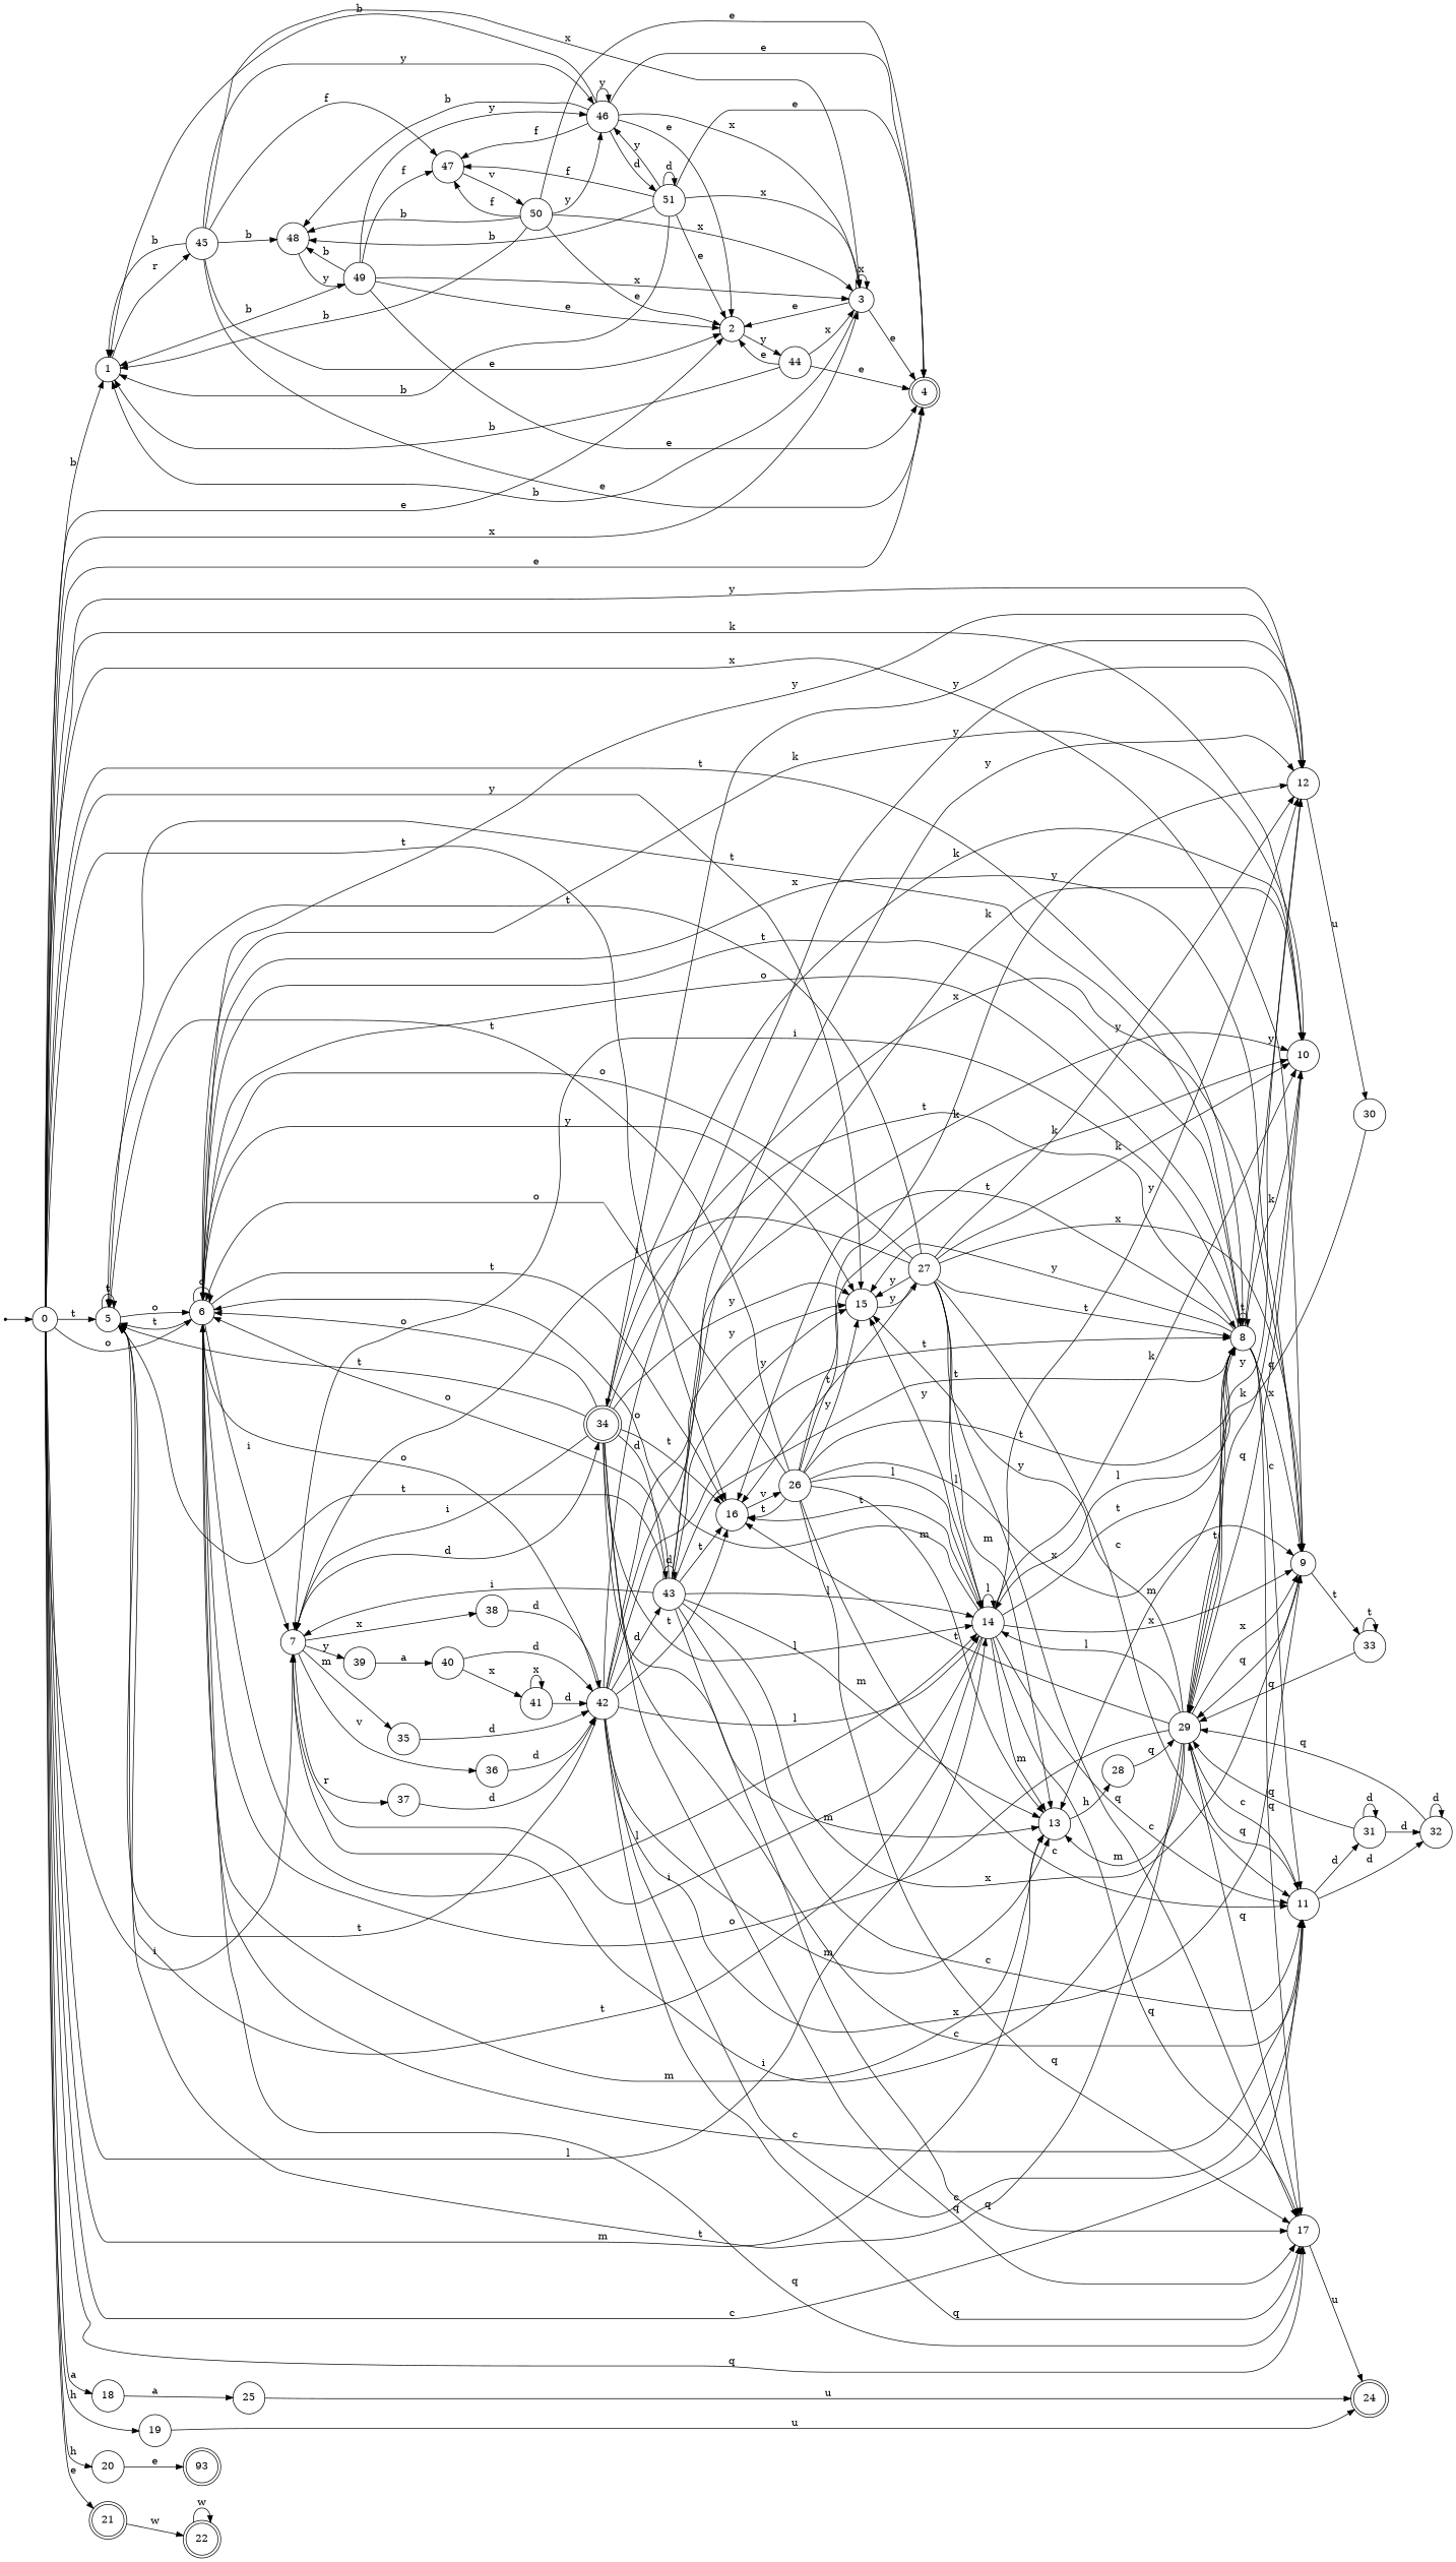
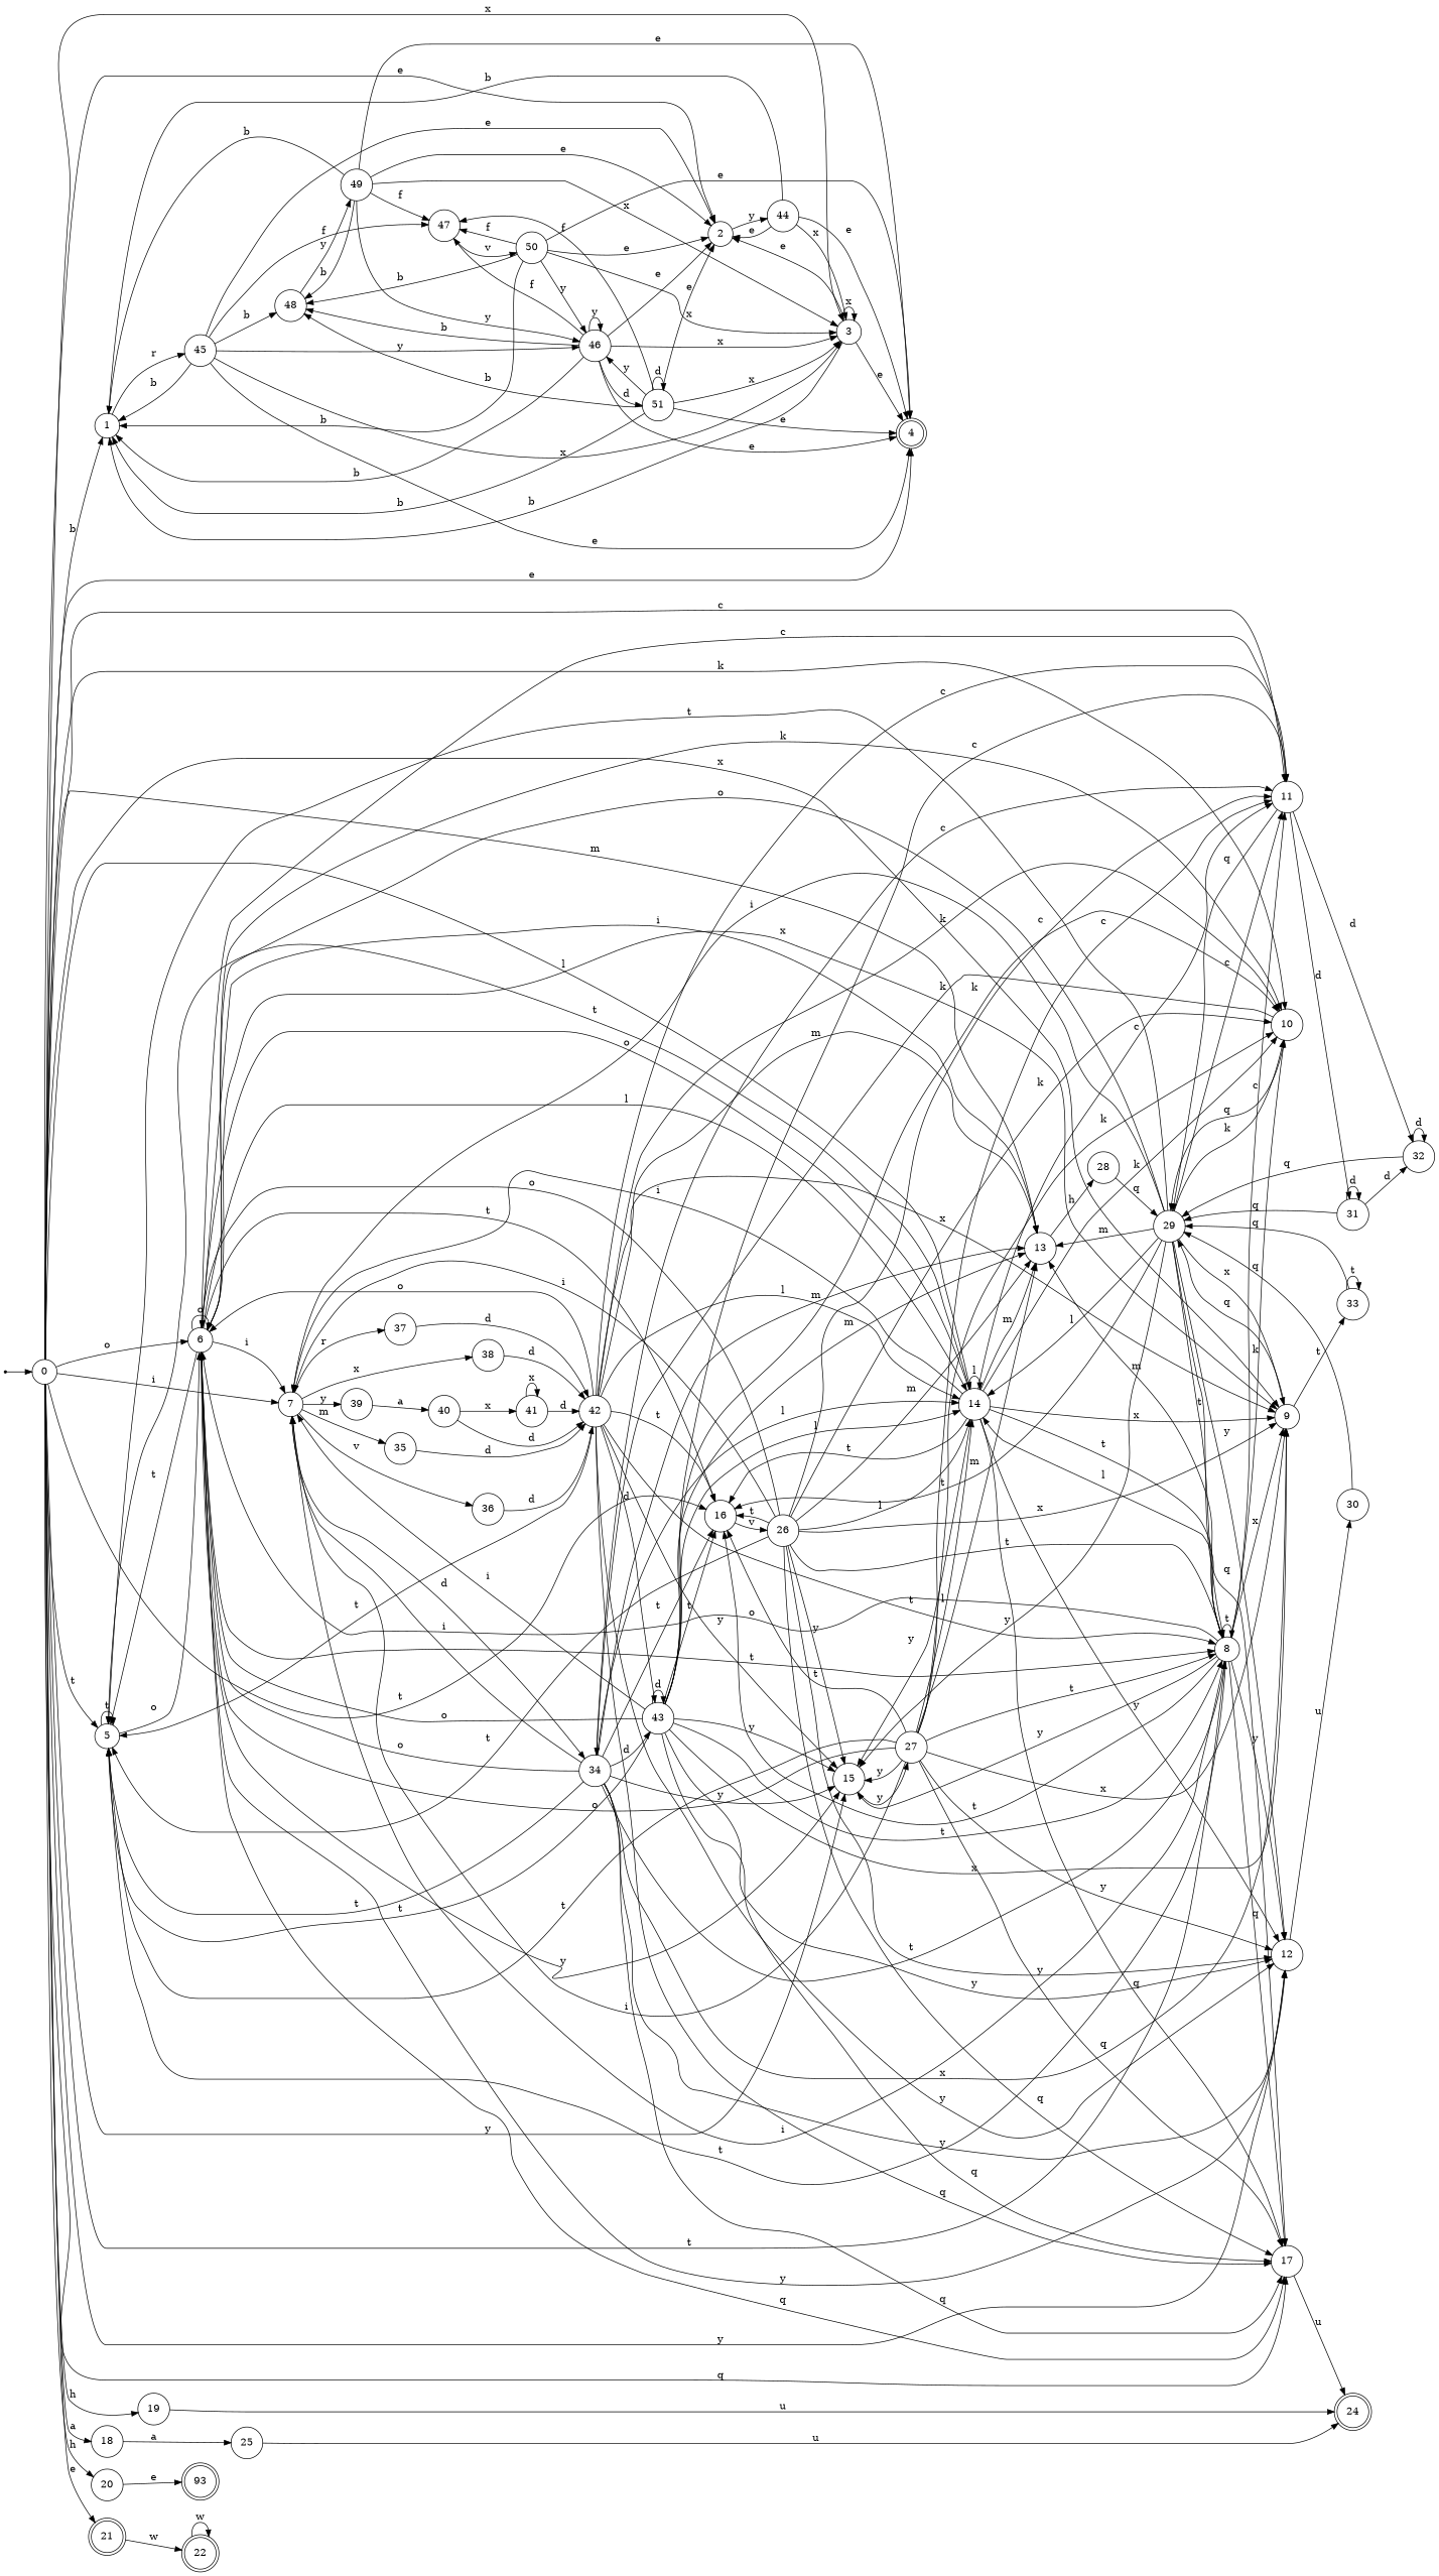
  digraph {
    rankdir=LR
    node [shape=circle]
    dummy0 [shape=point]
    0
    1
    2
    3
    4 [shape=doublecircle]
    5
    6
    7
    8
    9
    10
    11
    12
    13
    14
    15
    16
    17
    18
    19
    20
    21 [shape=doublecircle]
    45
    44
-   34 [shape=doublecircle]
+   34
    35
    36
    37
    38
    39
    29
    33
    31
    32
    30
    28
    27
    26
    24 [shape=doublecircle]
    25
    n42 [label=93 shape=doublecircle]
    22 [shape=doublecircle]
    46
    47
    48
    43
    42
    40
    41
    51
    50
    49
    dummy0 -> 0
    0 -> 1 [label=b]
    0 -> 2 [label=e]
    0 -> 3 [label=x]
    0 -> 4 [label=e]
    0 -> 5 [label=t]
    0 -> 6 [label=o]
    0 -> 7 [label=i]
    0 -> 8 [label=t]
    0 -> 9 [label=x]
    0 -> 10 [label=k]
    0 -> 11 [label=c]
    0 -> 12 [label=y]
    0 -> 13 [label=m]
    0 -> 14 [label=l]
    0 -> 15 [label=y]
    0 -> 16 [label=t]
    0 -> 17 [label=q]
    0 -> 18 [label=a]
    0 -> 19 [label=h]
    0 -> 20 [label=h]
    0 -> 21 [label=e]
    1 -> 45 [label=r]
    2 -> 44 [label=y]
    3 -> 1 [label=b]
    3 -> 2 [label=e]
    3 -> 3 [label=x]
    3 -> 4 [label=e]
    5 -> 5 [label=t]
    5 -> 6 [label=o]
    6 -> 5 [label=t]
    6 -> 6 [label=o]
    6 -> 7 [label=i]
    6 -> 8 [label=t]
    6 -> 9 [label=x]
    6 -> 10 [label=k]
    6 -> 11 [label=c]
    6 -> 12 [label=y]
-   6 -> 13 [label=m]
+   6 -> 13 [label=i]
    6 -> 14 [label=l]
    6 -> 15 [label=y]
    6 -> 16 [label=t]
    6 -> 17 [label=q]
    7 -> 34 [label=d]
    7 -> 35 [label=m]
    7 -> 36 [label=v]
    7 -> 37 [label=r]
    7 -> 38 [label=x]
    7 -> 39 [label=y]
    8 -> 5 [label=t]
    8 -> 6 [label=o]
    8 -> 7 [label=i]
    8 -> 8 [label=t]
    8 -> 9 [label=x]
    8 -> 10 [label=k]
    8 -> 11 [label=c]
    8 -> 12 [label=y]
    8 -> 13 [label=m]
    8 -> 14 [label=l]
    8 -> 15 [label=y]
    8 -> 16 [label=t]
    8 -> 17 [label=q]
    9 -> 29 [label=q]
    9 -> 33 [label=t]
    10 -> 34 [label=k]
    10 -> 29 [label=q]
    11 -> 29 [label=q]
    11 -> 31 [label=d]
    11 -> 32 [label=d]
    12 -> 30 [label=u]
    13 -> 28 [label=h]
    14 -> 5 [label=t]
    14 -> 6 [label=o]
    14 -> 7 [label=i]
    14 -> 8 [label=t]
    14 -> 9 [label=x]
    14 -> 10 [label=k]
    14 -> 11 [label=c]
    14 -> 12 [label=y]
    14 -> 13 [label=m]
    14 -> 14 [label=l]
    14 -> 15 [label=y]
    14 -> 16 [label=t]
    14 -> 17 [label=q]
    15 -> 27 [label=y]
    16 -> 26 [label=v]
    17 -> 24 [label=u]
    18 -> 25 [label=a]
    19 -> 24 [label=u]
    20 -> n42 [label=e]
    21 -> 22 [label=w]
    45 -> 1 [label=b]
    45 -> 2 [label=e]
    45 -> 3 [label=x]
    45 -> 4 [label=e]
    45 -> 46 [label=y]
    45 -> 47 [label=f]
    45 -> 48 [label=b]
    44 -> 1 [label=b]
    44 -> 2 [label=e]
    44 -> 3 [label=x]
    44 -> 4 [label=e]
    34 -> 5 [label=t]
    34 -> 6 [label=o]
    34 -> 7 [label=i]
    34 -> 8 [label=t]
    34 -> 9 [label=x]
    34 -> 11 [label=c]
    34 -> 12 [label=y]
    34 -> 13 [label=m]
    34 -> 14 [label=l]
    34 -> 15 [label=y]
    34 -> 16 [label=t]
    34 -> 17 [label=q]
    34 -> 43 [label=d]
    35 -> 42 [label=d]
    36 -> 42 [label=d]
    37 -> 42 [label=d]
    38 -> 42 [label=d]
    39 -> 40 [label=a]
    29 -> 5 [label=t]
    29 -> 6 [label=o]
    29 -> 7 [label=i]
    29 -> 8 [label=t]
    29 -> 9 [label=x]
    29 -> 10 [label=k]
    29 -> 11 [label=c]
    29 -> 12 [label=y]
    29 -> 13 [label=m]
    29 -> 14 [label=l]
    29 -> 15 [label=y]
    29 -> 16 [label=t]
    29 -> 17 [label=q]
    33 -> 29 [label=q]
    33 -> 33 [label=t]
    31 -> 29 [label=q]
    31 -> 31 [label=d]
    31 -> 32 [label=d]
    32 -> 29 [label=q]
    32 -> 32 [label=d]
    30 -> 29 [label=q]
    28 -> 29 [label=q]
    27 -> 5 [label=t]
    27 -> 6 [label=o]
    27 -> 7 [label=i]
    27 -> 8 [label=t]
    27 -> 9 [label=x]
    27 -> 10 [label=k]
    27 -> 11 [label=c]
    27 -> 12 [label=y]
    27 -> 13 [label=m]
    27 -> 14 [label=l]
    27 -> 15 [label=y]
    27 -> 16 [label=t]
    27 -> 17 [label=q]
    26 -> 5 [label=t]
    26 -> 6 [label=o]
+   26 -> 7 [label=i]
    26 -> 8 [label=t]
    26 -> 9 [label=x]
    26 -> 10 [label=k]
    26 -> 11 [label=c]
    26 -> 12 [label=y]
    26 -> 13 [label=m]
    26 -> 14 [label=l]
    26 -> 15 [label=y]
    26 -> 16 [label=t]
    26 -> 17 [label=q]
    25 -> 24 [label=u]
    22 -> 22 [label=w]
    46 -> 1 [label=b]
    46 -> 2 [label=e]
    46 -> 3 [label=x]
    46 -> 4 [label=e]
    46 -> 46 [label=y]
    46 -> 47 [label=f]
    46 -> 48 [label=b]
    46 -> 51 [label=d]
    47 -> 50 [label=v]
    48 -> 49 [label=y]
    43 -> 5 [label=t]
    43 -> 6 [label=o]
    43 -> 7 [label=i]
    43 -> 8 [label=t]
    43 -> 9 [label=x]
    43 -> 10 [label=k]
    43 -> 11 [label=c]
    43 -> 12 [label=y]
    43 -> 13 [label=m]
    43 -> 14 [label=l]
    43 -> 15 [label=y]
    43 -> 16 [label=t]
    43 -> 17 [label=q]
    43 -> 43 [label=d]
    42 -> 5 [label=t]
    42 -> 6 [label=o]
    42 -> 8 [label=t]
    42 -> 9 [label=x]
    42 -> 10 [label=k]
    42 -> 11 [label=c]
    42 -> 12 [label=y]
    42 -> 13 [label=m]
    42 -> 14 [label=l]
    42 -> 15 [label=y]
    42 -> 16 [label=t]
    42 -> 17 [label=q]
    42 -> 43 [label=d]
    40 -> 42 [label=d]
    40 -> 41 [label=x]
    41 -> 42 [label=d]
    41 -> 41 [label=x]
    51 -> 1 [label=b]
    51 -> 2 [label=e]
    51 -> 3 [label=x]
    51 -> 4 [label=e]
    51 -> 46 [label=y]
    51 -> 47 [label=f]
    51 -> 48 [label=b]
    51 -> 51 [label=d]
    50 -> 1 [label=b]
    50 -> 2 [label=e]
    50 -> 3 [label=x]
    50 -> 4 [label=e]
    50 -> 46 [label=y]
    50 -> 47 [label=f]
    50 -> 48 [label=b]
    49 -> 1 [label=b]
    49 -> 2 [label=e]
    49 -> 3 [label=x]
    49 -> 4 [label=e]
    49 -> 46 [label=y]
    49 -> 47 [label=f]
    49 -> 48 [label=b]
  }
